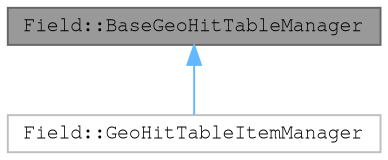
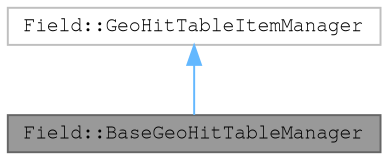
  digraph {
    node [fontname=FreeMono fontsize=10 shape=box style=filled]
    n1 [color=gray40 fillcolor=grey60 fontcolor=black height=0.2 label="Field::BaseGeoHitTableManager" width=0.4]
    n2 [color=grey75 fillcolor=white height=0.2 label="Field::GeoHitTableItemManager" width=0.4]
-   n1 -> n2 [color=steelblue1 dir=back fontname=FreeMono fontsize=10 labelfontname=FreeMono labelfontsize=10 style=solid]
+   n2 -> n1 [color=steelblue1 dir=back fontname=FreeMono fontsize=10 labelfontname=FreeMono labelfontsize=10 style=solid]
  }
